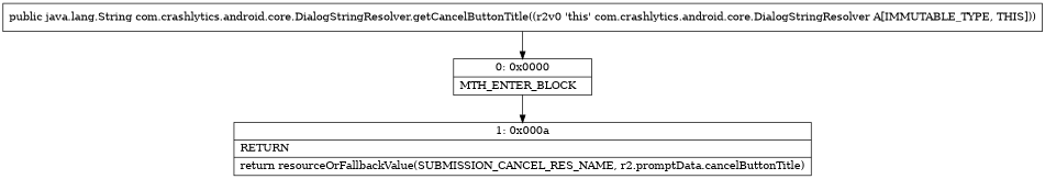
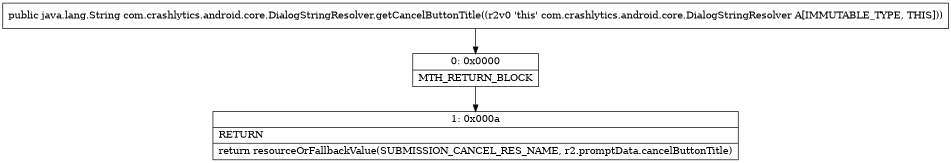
  digraph {
    node [shape=record]
-   n1 [label="{0\:\ 0x0000|MTH_ENTER_BLOCK\l}"]
+   n1 [label="{0\:\ 0x0000|MTH_RETURN_BLOCK\l}"]
    n2 [label="{1\:\ 0x000a|RETURN\l|return resourceOrFallbackValue(SUBMISSION_CANCEL_RES_NAME, r2.promptData.cancelButtonTitle)\l}"]
    n3 [label="{public java.lang.String com.crashlytics.android.core.DialogStringResolver.getCancelButtonTitle((r2v0 'this' com.crashlytics.android.core.DialogStringResolver A[IMMUTABLE_TYPE, THIS])) }"]
    n1 -> n2
    n3 -> n1
  }
